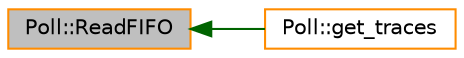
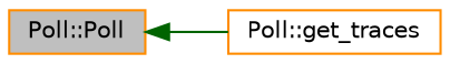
  digraph {
    rankdir=LR
    node [color=darkorange fontname=Helvetica fontsize=10 shape=record style=filled]
-   n1 [fillcolor=grey75 fontcolor=black height=0.2 label="Poll::ReadFIFO" width=0.4]
+   n1 [fillcolor=grey75 fontcolor=black height=0.2 label="Poll::Poll" width=0.4]
    n2 [fillcolor=white height=0.2 label="Poll::get_traces" width=0.4]
    n1 -> n2 [color=darkgreen dir=back fontname=Helvetica fontsize=10 labelfontname=Helvetica labelfontsize=10 style=solid]
  }
